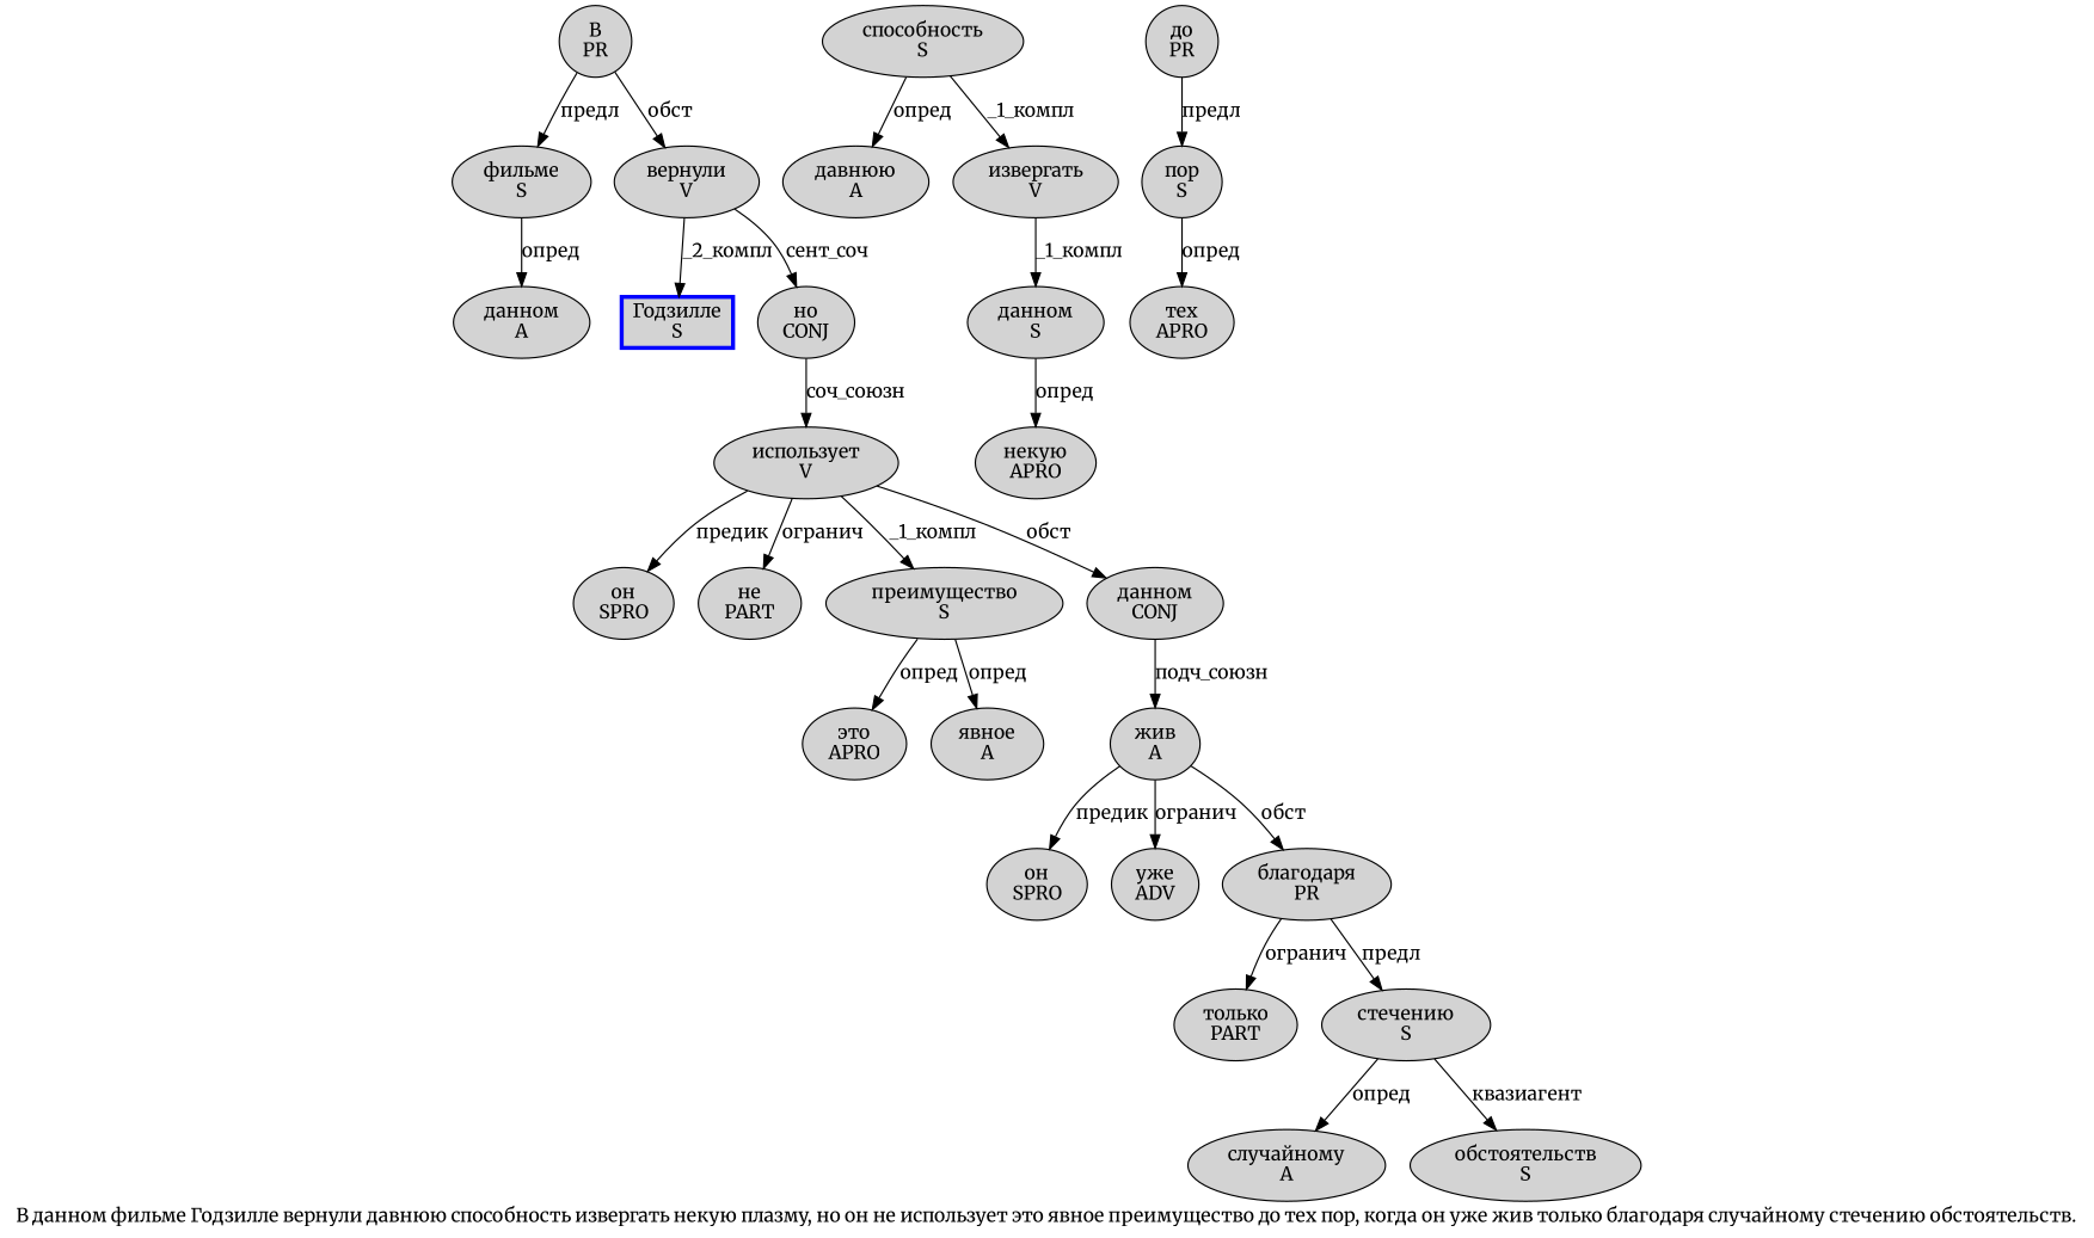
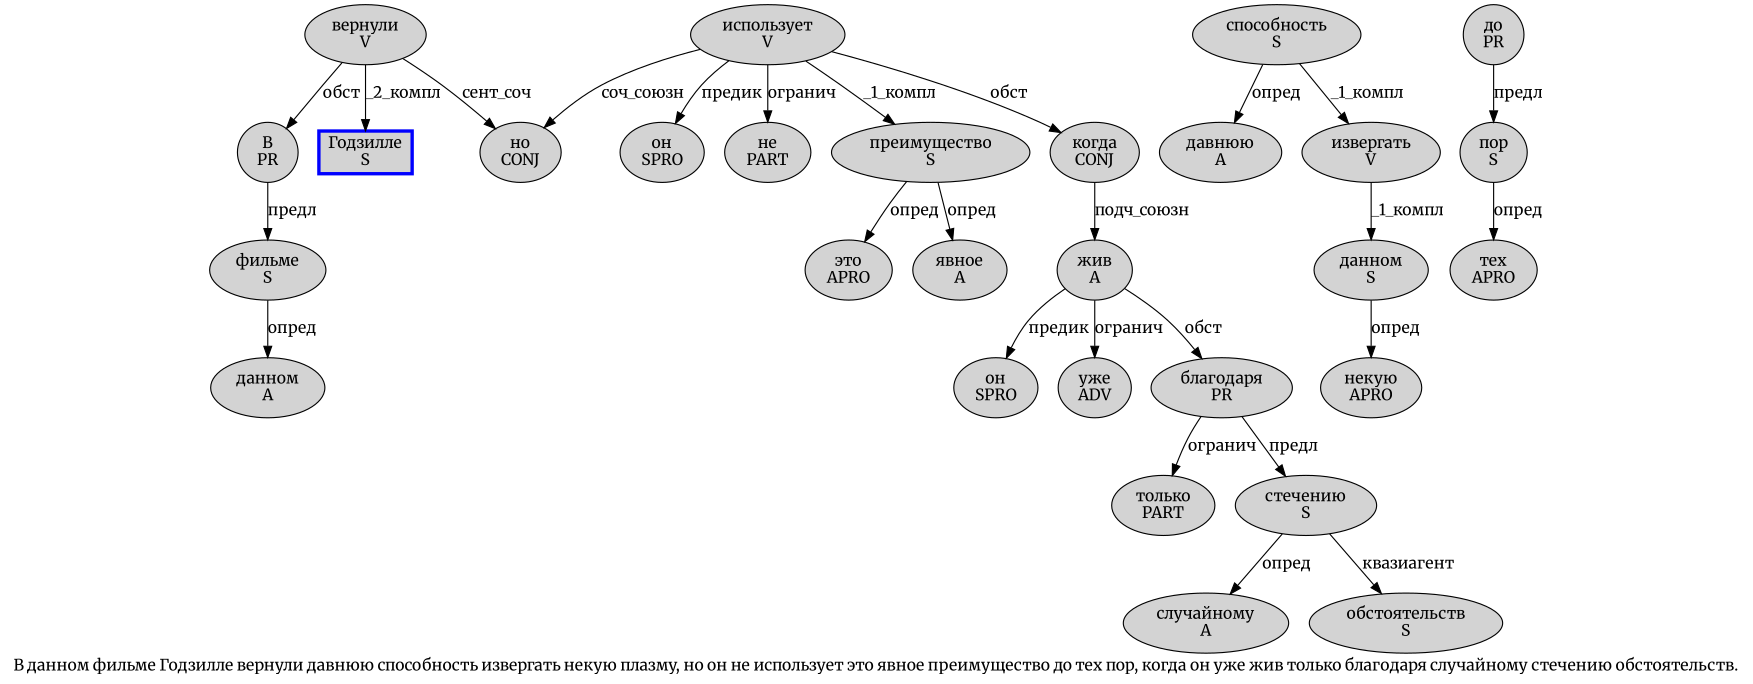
  digraph {
    fontname=Merriweather
    label="В данном фильме Годзилле вернули давнюю способность извергать некую плазму, но он не использует это явное преимущество до тех пор, когда он уже жив только благодаря случайному стечению обстоятельств."
    node [fillcolor=lightgray fontname=Merriweather penwidth=1 shape=ellipse style=filled]
    edge [fontname=Merriweather]
    n1 [label="В\nPR"]
    n2 [label="фильме\nS"]
    n3 [label="данном\nA"]
    n4 [color=blue label="Годзилле\nS" penwidth=3 shape=box]
    n5 [label="вернули\nV"]
    n6 [label="но\nCONJ"]
    n7 [label="способность\nS"]
    n8 [label="давнюю\nA"]
    n9 [label="извергать\nV"]
    n10 [label="использует\nV"]
    n11 [label="данном\nS"]
    n12 [label="некую\nAPRO"]
    n13 [label="он\nSPRO"]
    n14 [label="не\nPART"]
    n15 [label="преимущество\nS"]
-   n16 [label="данном\nCONJ"]
+   n16 [label="когда\nCONJ"]
    n17 [label="это\nAPRO"]
    n18 [label="явное\nA"]
    n19 [label="до\nPR"]
    n20 [label="пор\nS"]
    n21 [label="жив\nA"]
    n22 [label="тех\nAPRO"]
    n23 [label="он\nSPRO"]
    n24 [label="уже\nADV"]
    n25 [label="благодаря\nPR"]
    n26 [label="только\nPART"]
    n27 [label="стечению\nS"]
    n28 [label="случайному\nA"]
    n29 [label="обстоятельств\nS"]
    n1 -> n2 [label="предл"]
    n2 -> n3 [label="опред"]
-   n1 -> n5 [label="обст"]
+   n5 -> n1 [label="обст"]
    n5 -> n4 [label="_2_компл"]
    n5 -> n6 [label="сент_соч"]
-   n6 -> n10 [label="соч_союзн"]
+   n10 -> n6 [label="соч_союзн"]
    n7 -> n8 [label="опред"]
    n7 -> n9 [label="_1_компл"]
    n9 -> n11 [label="_1_компл"]
    n10 -> n13 [label="предик"]
    n10 -> n14 [label="огранич"]
    n10 -> n15 [label="_1_компл"]
    n10 -> n16 [label="обст"]
    n11 -> n12 [label="опред"]
    n15 -> n17 [label="опред"]
    n15 -> n18 [label="опред"]
    n16 -> n21 [label="подч_союзн"]
    n19 -> n20 [label="предл"]
    n20 -> n22 [label="опред"]
    n21 -> n23 [label="предик"]
    n21 -> n24 [label="огранич"]
    n21 -> n25 [label="обст"]
    n25 -> n26 [label="огранич"]
    n25 -> n27 [label="предл"]
    n27 -> n28 [label="опред"]
    n27 -> n29 [label="квазиагент"]
  }
